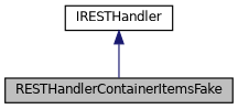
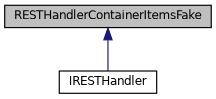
  digraph {
    node [color=black fontname=Helvetica fontsize=10 shape=record style=filled]
    n1 [fillcolor=grey75 fontcolor=black height=0.2 label=RESTHandlerContainerItemsFake width=0.4]
    n2 [fillcolor=white height=0.2 label=IRESTHandler width=0.4]
-   n2 -> n1 [color=midnightblue dir=back fontname=Helvetica fontsize=10 labelfontname=Helvetica labelfontsize=10 style=solid]
+   n1 -> n2 [color=midnightblue dir=back fontname=Helvetica fontsize=10 labelfontname=Helvetica labelfontsize=10 style=solid]
  }
